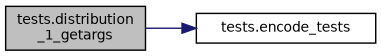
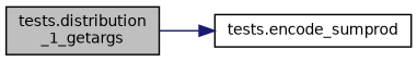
  digraph {
    rankdir=LR
    node [color=black fontname=Helvetica fontsize=10 shape=record style=filled]
    n1 [fillcolor=grey75 fontcolor=black height=0.2 label="tests.distribution\l_1_getargs" width=0.4]
-   n2 [fillcolor=white height=0.2 label="tests.encode_tests" width=0.4]
+   n2 [fillcolor=white height=0.2 label="tests.encode_sumprod" width=0.4]
    n1 -> n2 [color=midnightblue fontname=Helvetica fontsize=10 labelfontname=Helvetica labelfontsize=10 style=solid]
  }
